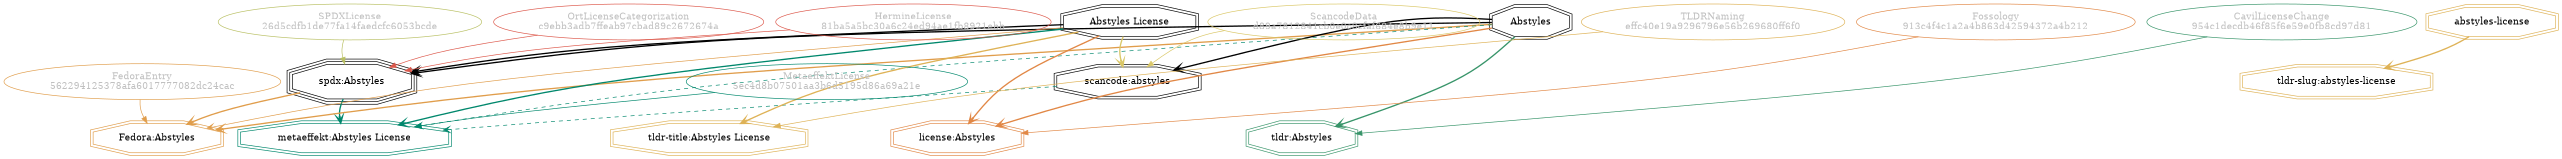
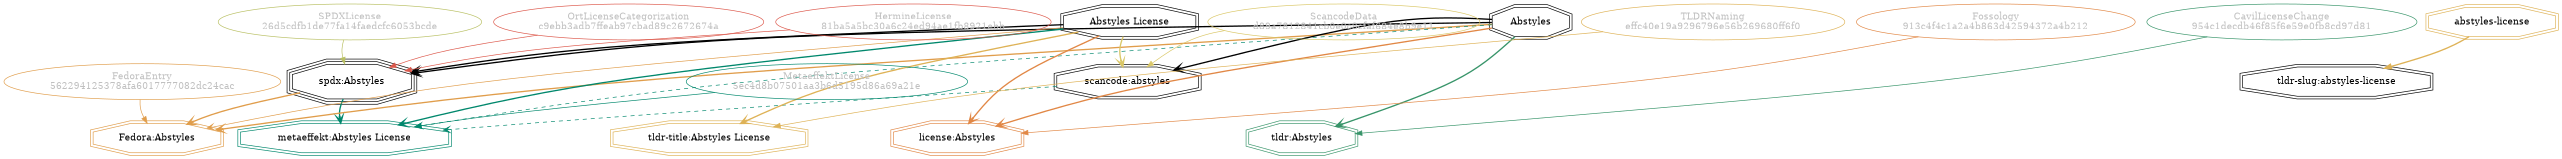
  strict digraph {
    splines=curved
    node [shape=doubleoctagon]
    edge [color="#00876c" weight=0.7 arrowhead=vee style=bold]
    n1 [color="#b8bf62" fillcolor="beige;1" fontcolor=gray label="SPDXLicense\n26d5cdfb1de77fa14faedcfc6053bcde" shape=ellipse]
    n2 [label="spdx:Abstyles" shape=tripleoctagon]
    n3 [color="#e09d4b" label="Fedora:Abstyles"]
    n4 [color="#00876c" label="metaeffekt:Abstyles License"]
    n5 [label=Abstyles]
    n6 [label="scancode:abstyles"]
    n7 [color="#e18745" label="license:Abstyles"]
    n8 [color="#379469" label="tldr:Abstyles"]
    n9 [label="Abstyles License"]
    n10 [color="#deb256" label="tldr-title:Abstyles License"]
    n11 [color="#e09d4b" fillcolor="beige;1" fontcolor=gray label="FedoraEntry\n562294125378afa6017777082dc24cac" shape=ellipse]
    n12 [color="#dac767" fillcolor="beige;1" fontcolor=gray label="ScancodeData\nd89a7812841cb0e0c8cfaf684e8b9e11" shape=ellipse]
    n13 [color="#e18745" fillcolor="beige;1" fontcolor=gray label="Fossology\n913c4f4c1a2a4b863d42594372a4b212" shape=ellipse]
    n14 [color="#dc574a" fillcolor="beige;1" fontcolor=gray label="OrtLicenseCategorization\nc9ebb3adb7ffeab97cbad89c2672674a" shape=ellipse]
    n15 [color="#379469" fillcolor="beige;1" fontcolor=gray label="CavilLicenseChange\n954c1decdb46f85f6e59e0fb8cd97d81" shape=ellipse]
    n16 [color="#00876c" fillcolor="beige;1" fontcolor=gray label="MetaeffektLicense\n5ec4d8b07501aa3b6d5195d86a69a21e" shape=ellipse]
    n17 [color="#dc574a" fillcolor="beige;1" fontcolor=gray label="HermineLicense\n81ba5a5bc30a6c24ed94ae1fb8921ebb" shape=ellipse]
    n18 [color="#deb256" fillcolor="beige;1" fontcolor=gray label="TLDRNaming\neffc40e19a9296796e56b269680ff6f0" shape=ellipse]
-   n19 [color="#deb256" label="tldr-slug:abstyles-license"]
+   n19 [color=black label="tldr-slug:abstyles-license"]
    n20 [color="#deb256" label="abstyles-license"]
    n1 -> n2 [color="#b8bf62" weight=0.5 arrowhead="" style=""]
    n2 -> n3 [color="#e09d4b"]
    n2 -> n4
    n5 -> n2 [color=""]
    n5 -> n3 [color="#e09d4b"]
    n5 -> n4 [style=dashed weight=0.5]
    n5 -> n6 [color=""]
    n5 -> n7 [color="#e18745"]
    n5 -> n8 [color="#379469"]
    n6 -> n4 [style=dashed weight=0.5]
    n9 -> n2 [color=""]
    n9 -> n3 [color="#e09d4b" style=solid weight=0.5]
    n9 -> n4
    n9 -> n6 [color="#dac767"]
    n9 -> n7 [color="#e18745"]
    n9 -> n10 [color="#deb256"]
    n11 -> n3 [color="#e09d4b" weight=0.5 arrowhead="" style=""]
    n12 -> n6 [color="#dac767" weight=0.5 arrowhead="" style=""]
    n13 -> n7 [color="#e18745" weight=0.5 arrowhead="" style=""]
    n14 -> n2 [color="#dc574a" weight=0.5 arrowhead="" style=""]
    n15 -> n8 [color="#379469" weight=0.5 arrowhead="" style=""]
    n16 -> n4 [weight=0.5 arrowhead="" style=""]
    n17 -> n2 [color="#dc574a" weight=0.5 arrowhead="" style=""]
    n18 -> n10 [color="#deb256" weight=0.5 arrowhead="" style=""]
-   n20 -> n19 [color="#deb256"]
+   n20 -> n19 [arrowhead=normal color="#deb256"]
  }
